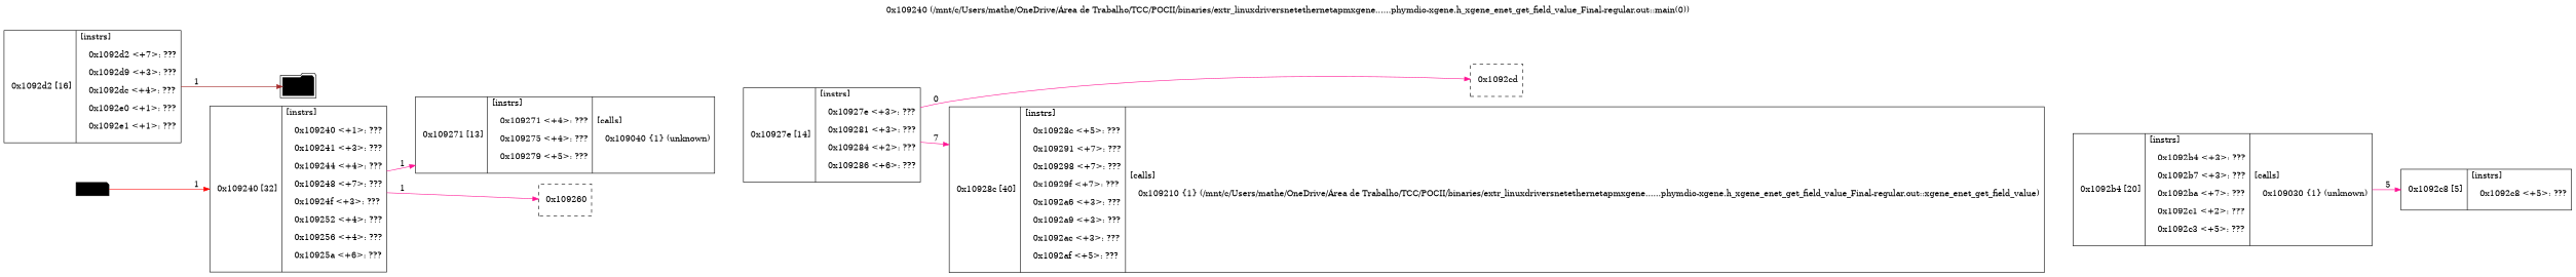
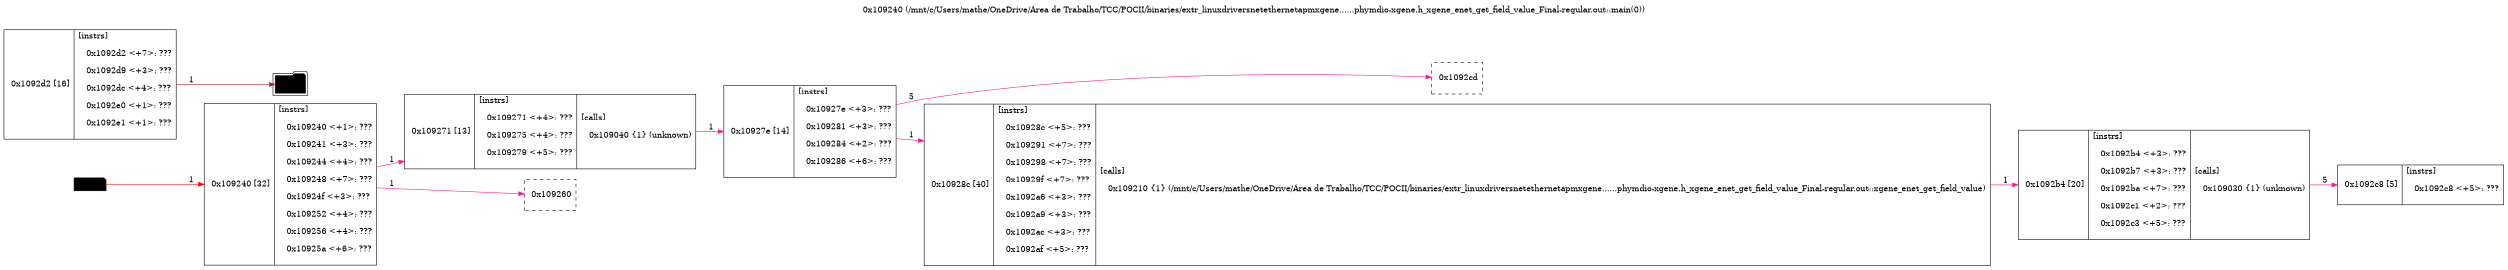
  digraph {
    label="0x109240 (/mnt/c/Users/mathe/OneDrive/Área de Trabalho/TCC/POCII/binaries/extr_linuxdriversnetethernetapmxgene......phymdio-xgene.h_xgene_enet_get_field_value_Final-regular.out::main(0))"
    labelloc=t
    rankdir=LR
    node [shape=record]
    edge [color=deeppink]
    Entry [fillcolor=black height=0.3 shape=note style=filled width=0.3]
    n2 [label="{\n     0x109240 [32]\l\n     | [instrs]\l\n     &nbsp;&nbsp;0x109240 \<+1\>: ???\l\n     &nbsp;&nbsp;0x109241 \<+3\>: ???\l\n     &nbsp;&nbsp;0x109244 \<+4\>: ???\l\n     &nbsp;&nbsp;0x109248 \<+7\>: ???\l\n     &nbsp;&nbsp;0x10924f \<+3\>: ???\l\n     &nbsp;&nbsp;0x109252 \<+4\>: ???\l\n     &nbsp;&nbsp;0x109256 \<+4\>: ???\l\n     &nbsp;&nbsp;0x10925a \<+6\>: ???\l\n  }"]
    n3 [label="{\n     0x109271 [13]\l\n     | [instrs]\l\n     &nbsp;&nbsp;0x109271 \<+4\>: ???\l\n     &nbsp;&nbsp;0x109275 \<+4\>: ???\l\n     &nbsp;&nbsp;0x109279 \<+5\>: ???\l\n     | [calls]\l\n     &nbsp;&nbsp;0x109040 \{1\} (unknown)\l\n  }"]
    n4 [label="{\n     0x109260\l\n  }" style=dashed]
    n5 [label="{\n     0x10927e [14]\l\n     | [instrs]\l\n     &nbsp;&nbsp;0x10927e \<+3\>: ???\l\n     &nbsp;&nbsp;0x109281 \<+3\>: ???\l\n     &nbsp;&nbsp;0x109284 \<+2\>: ???\l\n     &nbsp;&nbsp;0x109286 \<+6\>: ???\l\n  }"]
    n6 [label="{\n     0x1092cd\l\n  }" style=dashed]
    n7 [label="{\n     0x10928c [40]\l\n     | [instrs]\l\n     &nbsp;&nbsp;0x10928c \<+5\>: ???\l\n     &nbsp;&nbsp;0x109291 \<+7\>: ???\l\n     &nbsp;&nbsp;0x109298 \<+7\>: ???\l\n     &nbsp;&nbsp;0x10929f \<+7\>: ???\l\n     &nbsp;&nbsp;0x1092a6 \<+3\>: ???\l\n     &nbsp;&nbsp;0x1092a9 \<+3\>: ???\l\n     &nbsp;&nbsp;0x1092ac \<+3\>: ???\l\n     &nbsp;&nbsp;0x1092af \<+5\>: ???\l\n     | [calls]\l\n     &nbsp;&nbsp;0x109210 \{1\} (/mnt/c/Users/mathe/OneDrive/Área de Trabalho/TCC/POCII/binaries/extr_linuxdriversnetethernetapmxgene......phymdio-xgene.h_xgene_enet_get_field_value_Final-regular.out::xgene_enet_get_field_value)\l\n  }"]
    n8 [label="{\n     0x1092b4 [20]\l\n     | [instrs]\l\n     &nbsp;&nbsp;0x1092b4 \<+3\>: ???\l\n     &nbsp;&nbsp;0x1092b7 \<+3\>: ???\l\n     &nbsp;&nbsp;0x1092ba \<+7\>: ???\l\n     &nbsp;&nbsp;0x1092c1 \<+2\>: ???\l\n     &nbsp;&nbsp;0x1092c3 \<+5\>: ???\l\n     | [calls]\l\n     &nbsp;&nbsp;0x109030 \{1\} (unknown)\l\n  }"]
    n9 [label="{\n     0x1092c8 [5]\l\n     | [instrs]\l\n     &nbsp;&nbsp;0x1092c8 \<+5\>: ???\l\n  }"]
    Exit [fillcolor=black height=0.3 peripheries=2 shape=folder style=filled width=0.3]
    n11 [label="{\n     0x1092d2 [16]\l\n     | [instrs]\l\n     &nbsp;&nbsp;0x1092d2 \<+7\>: ???\l\n     &nbsp;&nbsp;0x1092d9 \<+3\>: ???\l\n     &nbsp;&nbsp;0x1092dc \<+4\>: ???\l\n     &nbsp;&nbsp;0x1092e0 \<+1\>: ???\l\n     &nbsp;&nbsp;0x1092e1 \<+1\>: ???\l\n  }"]
    Entry -> n2 [color=red label=" 1"]
    n2 -> n3 [label=" 1"]
    n2 -> n4 [label=" 1"]
-   n5 -> n6 [label=" 0"]
-   n5 -> n7 [label=" 7"]
+   n3 -> n5 [label=" 1"]
+   n5 -> n6 [label=" 5"]
+   n5 -> n7 [label=" 1"]
+   n7 -> n8 [label=" 1"]
    n8 -> n9 [label=" 5"]
    n11 -> Exit [color=brown label=" 1"]
  }
